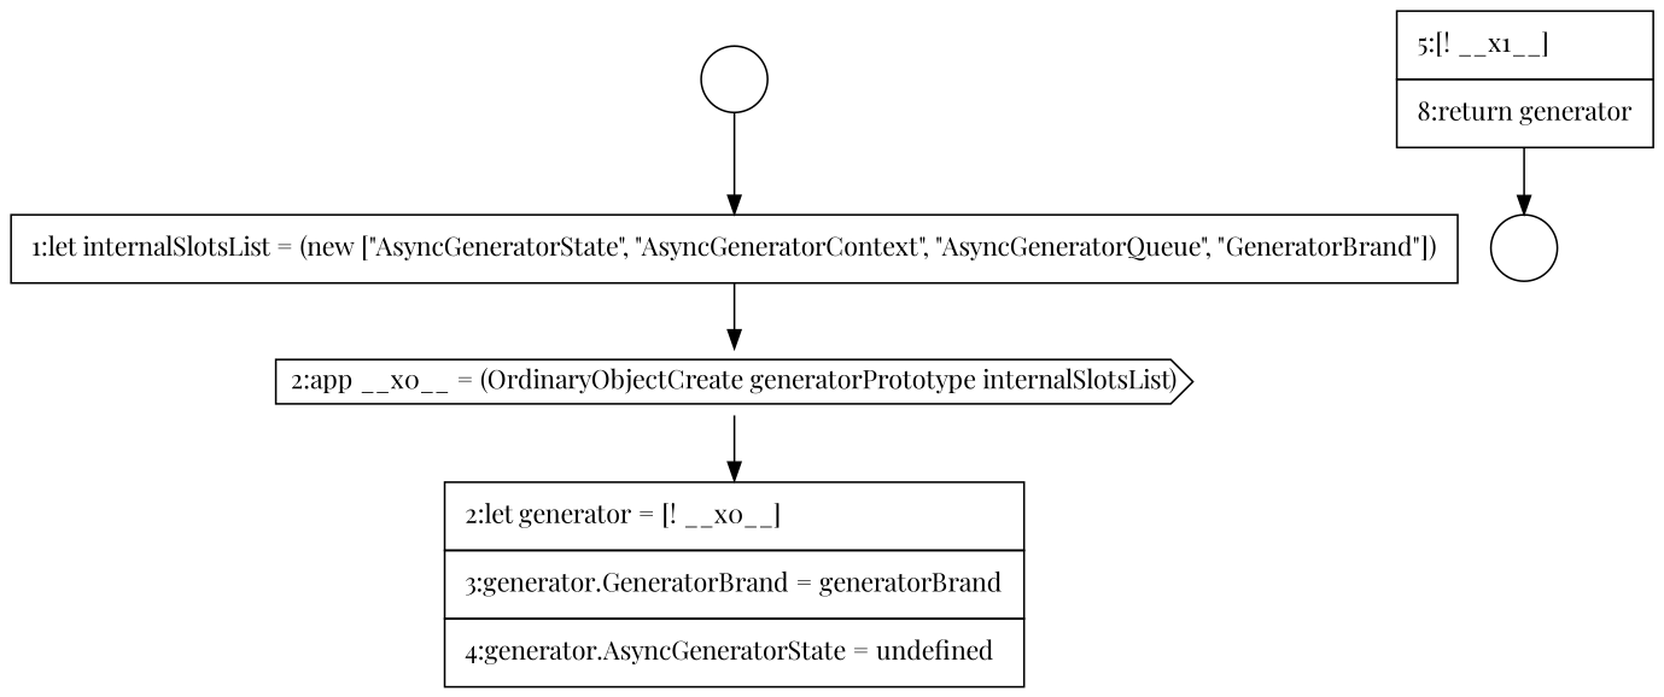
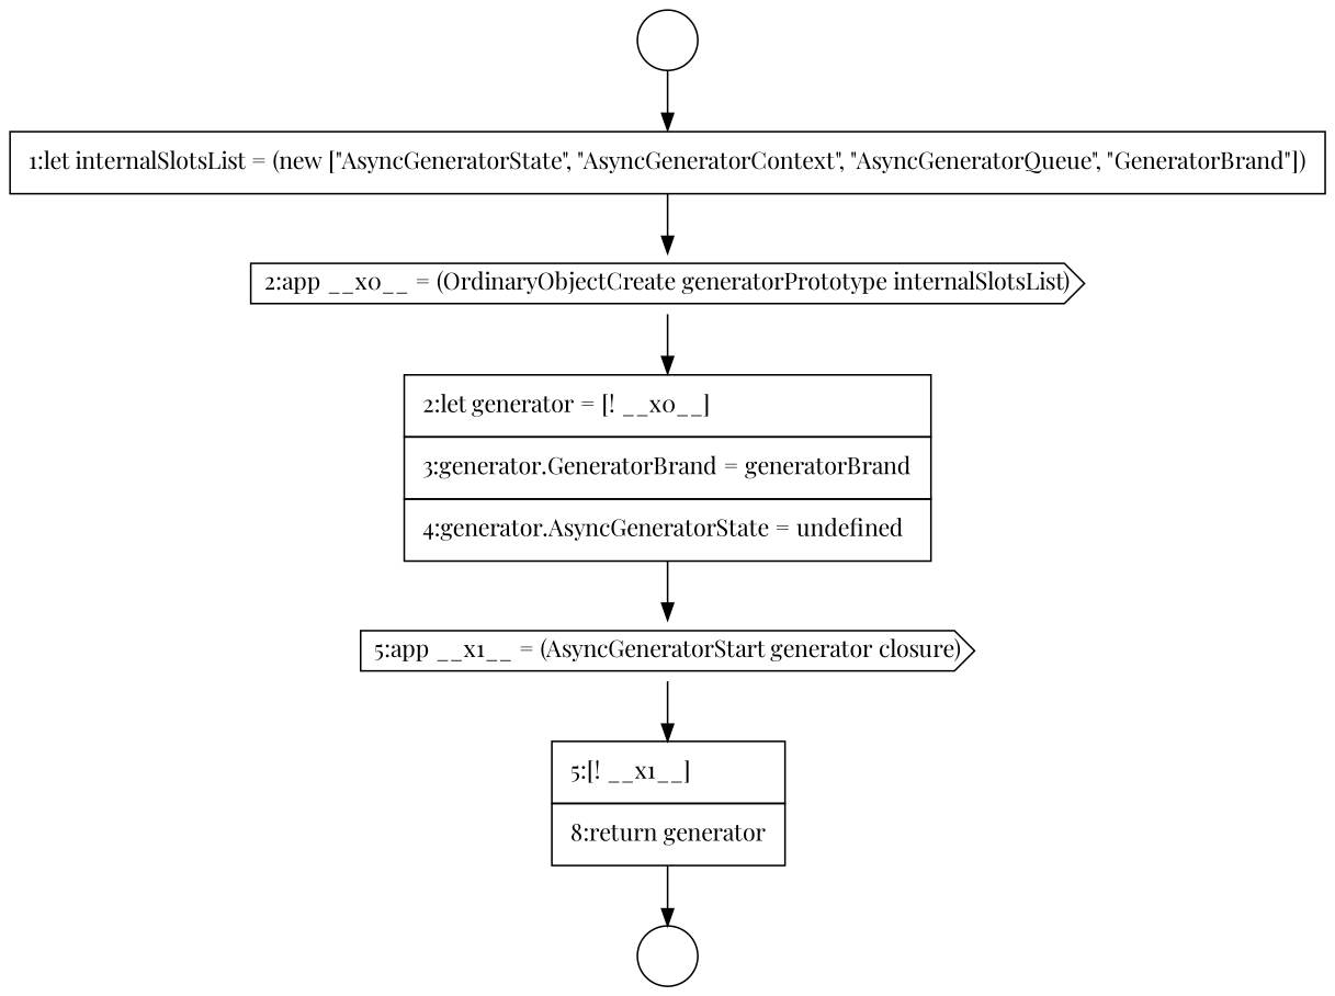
  digraph {
    fontname="Playfair Display"
    node [color=black fillcolor=white fontname="Playfair Display" shape=none style=filled]
    edge [color=black fontname="Playfair Display"]
    n1 [label=<<font color="black">2:app __x0__ = (OrdinaryObjectCreate generatorPrototype internalSlotsList)</font>> shape=cds]
    n2 [label=<<font color="black">     <table border="0" cellborder="1" cellspacing="0" cellpadding="10">       <tr><td align="left">2:let generator = [! __x0__]</td></tr>       <tr><td align="left">3:generator.GeneratorBrand = generatorBrand</td></tr>       <tr><td align="left">4:generator.AsyncGeneratorState = undefined</td></tr>     </table>   </font>> margin=0]
+   n3 [label=<<font color="black">5:app __x1__ = (AsyncGeneratorStart generator closure)</font>> shape=cds]
    n4 [label=<<font color="black">     <table border="0" cellborder="1" cellspacing="0" cellpadding="10">       <tr><td align="left">1:let internalSlotsList = (new [&quot;AsyncGeneratorState&quot;, &quot;AsyncGeneratorContext&quot;, &quot;AsyncGeneratorQueue&quot;, &quot;GeneratorBrand&quot;])</td></tr>     </table>   </font>> margin=0]
    n5 [label=<<font color="black">     <table border="0" cellborder="1" cellspacing="0" cellpadding="10">       <tr><td align="left">5:[! __x1__]</td></tr>       <tr><td align="left">8:return generator</td></tr>     </table>   </font>> margin=0]
    n6 [label=" " shape=circle]
    n7 [label=" " shape=circle]
    n1 -> n2
+   n2 -> n3
+   n3 -> n5
    n4 -> n1
    n5 -> n6
    n7 -> n4
  }
